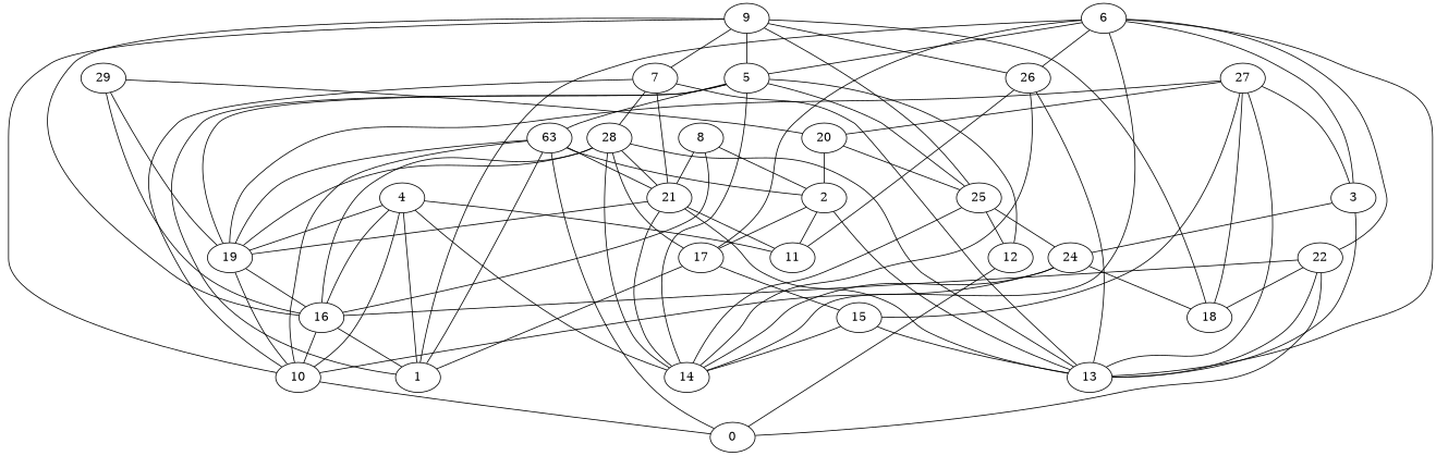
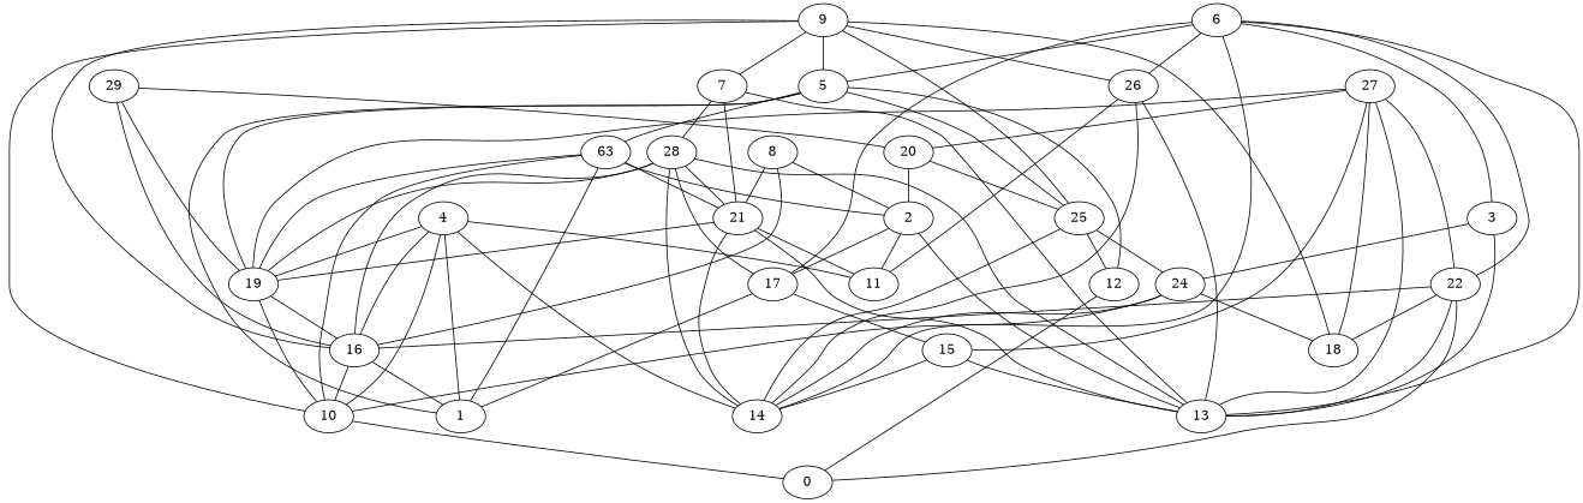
  digraph {
    edge [color=black dir=none]
    26
    11
    14
    13
    15
    29
    20
    19
    16
    2
    12
    10
    22
    18
    0
    1
    9
    25
    5
    7
    24
    n22 [label=63]
    28
    17
    21
    27
    3
    6
    4
    8
    subgraph sub_1 {
      26
      11
      14
      13
      15
      29
      20
      19
      16
      2
      12
      10
      22
      18
      0
      1
      9
      25
      5
      7
      24
      n22
      28
      17
      21
      27
      3
      6
      4
      8
    }
    26 -> 11
    26 -> 14
    26 -> 13
    15 -> 14
    15 -> 13
    29 -> 20
    29 -> 19
    29 -> 16
    20 -> 2
    20 -> 25
    19 -> 16
    19 -> 10
    16 -> 10
    16 -> 1
    2 -> 11
    2 -> 13
    2 -> 17
    12 -> 0
    10 -> 0
    22 -> 13
    22 -> 16
    22 -> 18
    22 -> 0
    9 -> 26
    9 -> 16
    9 -> 10
    9 -> 18
    9 -> 25
    9 -> 5
    9 -> 7
    25 -> 14
    25 -> 12
    25 -> 24
-   5 -> 14
    5 -> 19
    5 -> 12
    5 -> 1
    5 -> 25
    5 -> n22
    7 -> 13
-   7 -> 10
    7 -> 28
    7 -> 21
    24 -> 14
    24 -> 10
    24 -> 18
    n22 -> 19
    n22 -> 2
    n22 -> 10
-   n22 -> 0
    n22 -> 1
    n22 -> 21
    28 -> 14
    28 -> 13
    28 -> 19
    28 -> 16
    28 -> 17
    28 -> 21
    17 -> 15
    17 -> 1
    21 -> 11
    21 -> 14
    21 -> 13
    21 -> 19
    27 -> 13
    27 -> 15
    27 -> 20
    27 -> 19
-   27 -> 3
+   27 -> 22
    27 -> 18
    3 -> 13
    3 -> 24
    6 -> 26
    6 -> 14
    6 -> 13
    6 -> 22
-   6 -> 1
    6 -> 5
    6 -> 17
    6 -> 3
    4 -> 11
    4 -> 14
    4 -> 19
    4 -> 16
    4 -> 10
    4 -> 1
    8 -> 16
    8 -> 2
    8 -> 21
  }
